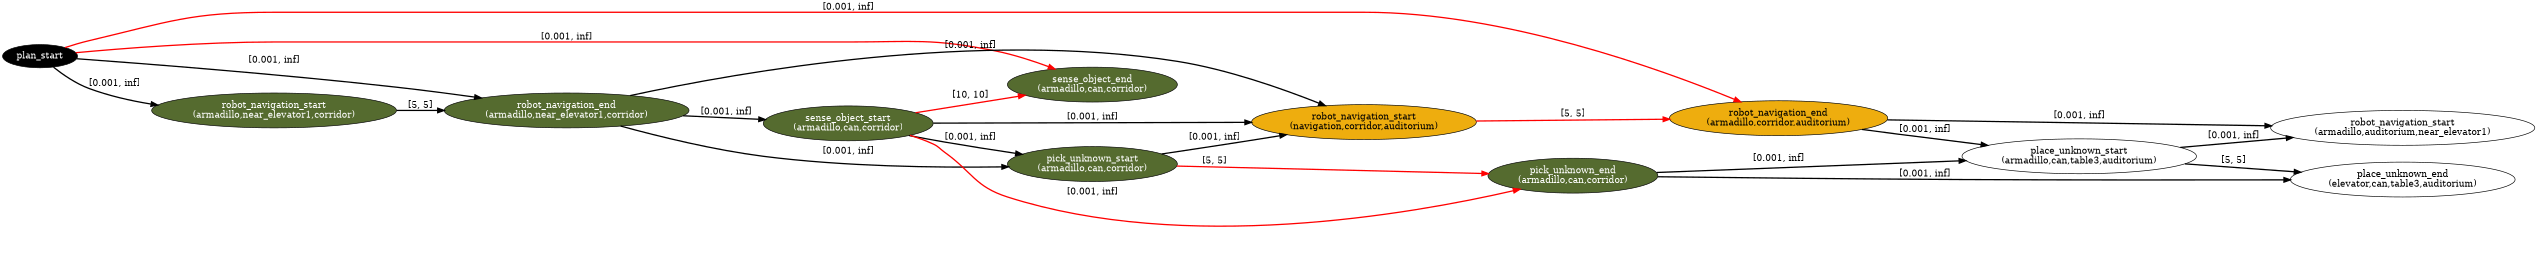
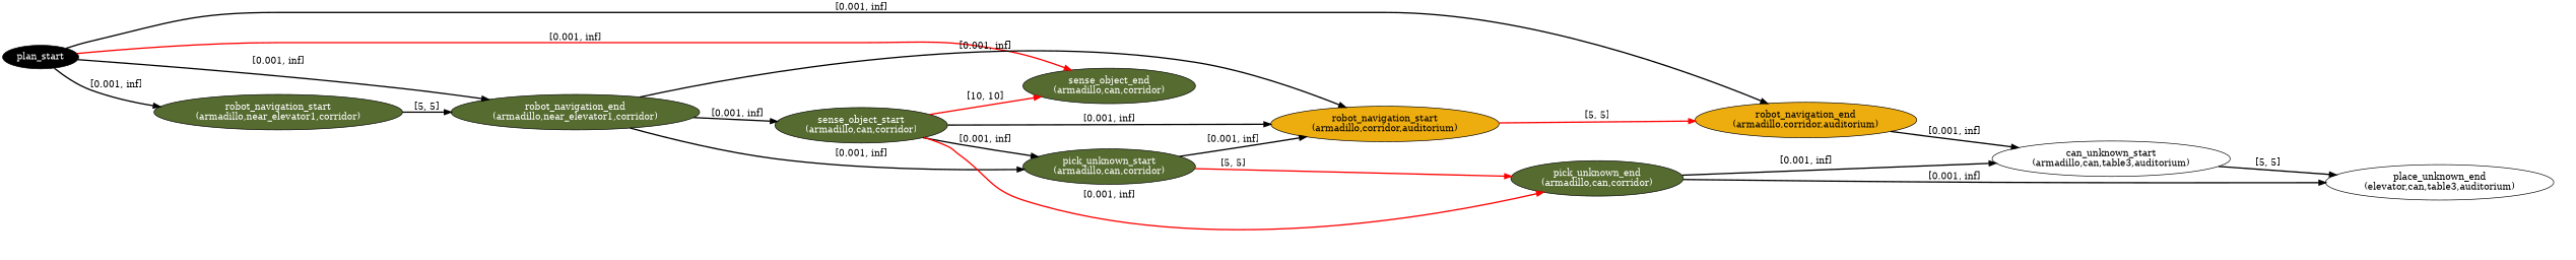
  digraph {
    rankdir=LR
    node [fillcolor=darkolivegreen fontcolor=white style=filled]
    edge [color=black penwidth=2]
    n1 [fillcolor=black label=plan_start]
    n2 [label="robot_navigation_start\n(armadillo,near_elevator1,corridor)"]
    n3 [label="robot_navigation_end\n(armadillo,near_elevator1,corridor)"]
    n4 [label="sense_object_end\n(armadillo,can,corridor)"]
    n5 [fillcolor=darkgoldenrod2 label="robot_navigation_end\n(armadillo,corridor,auditorium)" fontcolor=""]
    n6 [label="sense_object_start\n(armadillo,can,corridor)"]
    n7 [label="pick_unknown_start\n(armadillo,can,corridor)"]
-   n8 [fillcolor=darkgoldenrod2 label="robot_navigation_start\n(navigation,corridor,auditorium)" fontcolor=""]
-   n9 [label="place_unknown_start\n(armadillo,can,table3,auditorium)" fillcolor="" fontcolor="" style=""]
-   n10 [label="robot_navigation_start\n(armadillo,auditorium,near_elevator1)" fillcolor="" fontcolor="" style=""]
+   n8 [fillcolor=darkgoldenrod2 label="robot_navigation_start\n(armadillo,corridor,auditorium)" fontcolor=""]
+   n9 [label="can_unknown_start\n(armadillo,can,table3,auditorium)" fillcolor="" fontcolor="" style=""]
    n11 [label="pick_unknown_end\n(armadillo,can,corridor)"]
    n12 [label="place_unknown_end\n(elevator,can,table3,auditorium)" fillcolor="" fontcolor="" style=""]
    n1 -> n2 [label="[0.001, inf]"]
    n1 -> n3 [label="[0.001, inf]"]
    n1 -> n4 [color=red label="[0.001, inf]"]
-   n1 -> n5 [color=red label="[0.001, inf]"]
+   n1 -> n5 [label="[0.001, inf]"]
    n2 -> n3 [label="[5, 5]"]
    n3 -> n6 [label="[0.001, inf]"]
    n3 -> n7 [label="[0.001, inf]"]
    n3 -> n8 [label="[0.001, inf]"]
    n5 -> n9 [label="[0.001, inf]"]
-   n5 -> n10 [label="[0.001, inf]"]
    n6 -> n4 [color=red label="[10, 10]"]
    n6 -> n7 [label="[0.001, inf]"]
    n6 -> n8 [label="[0.001, inf]"]
    n6 -> n11 [color=red label="[0.001, inf]"]
    n7 -> n8 [label="[0.001, inf]"]
    n7 -> n11 [color=red label="[5, 5]"]
    n8 -> n5 [color=red label="[5, 5]"]
-   n9 -> n10 [label="[0.001, inf]"]
    n9 -> n12 [label="[5, 5]"]
    n11 -> n9 [label="[0.001, inf]"]
    n11 -> n12 [label="[0.001, inf]"]
  }
